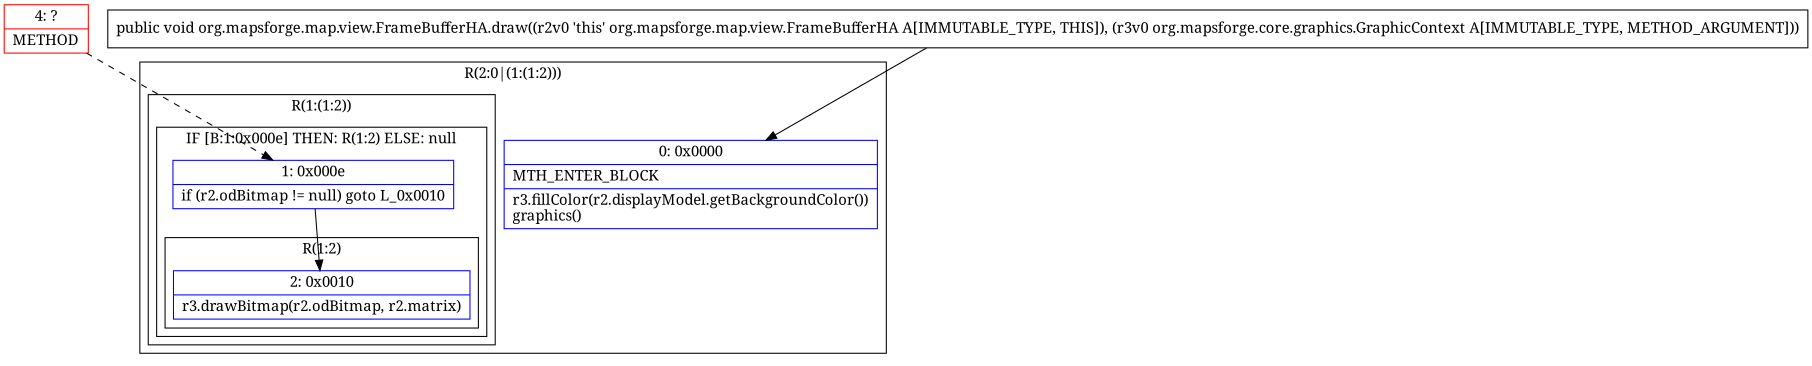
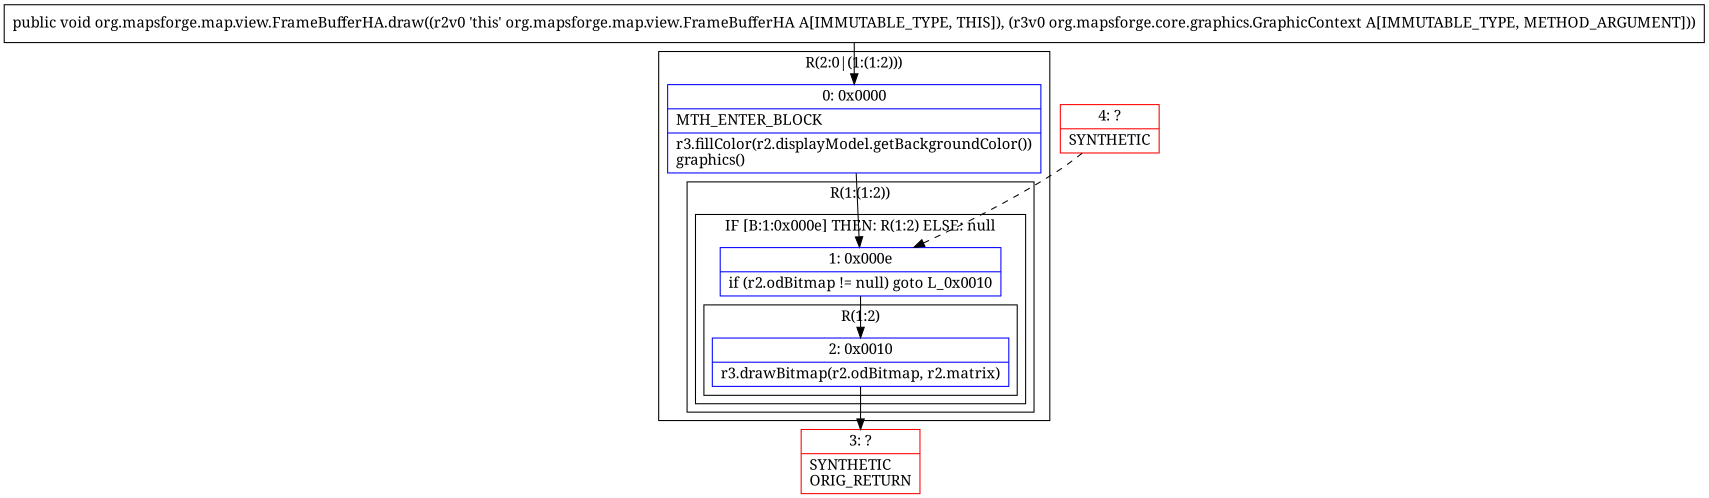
  digraph {
    fontname="Noto Serif"
    node [color=blue fontname="Noto Serif" shape=record]
    edge [fontname="Noto Serif"]
    n1 [label="{2\:\ 0x0010|r3.drawBitmap(r2.odBitmap, r2.matrix)\l}"]
    n2 [label="{1\:\ 0x000e|if (r2.odBitmap != null) goto L_0x0010\l}"]
    n3 [label="{0\:\ 0x0000|MTH_ENTER_BLOCK\l|r3.fillColor(r2.displayModel.getBackgroundColor())\lgraphics()\l}"]
-   n5 [color=red label="{4\:\ ?|METHOD\l}"]
+   n4 [color=red label="{3\:\ ?|SYNTHETIC\lORIG_RETURN\l}"]
+   n5 [color=red label="{4\:\ ?|SYNTHETIC\l}"]
    n6 [label="{public void org.mapsforge.map.view.FrameBufferHA.draw((r2v0 'this' org.mapsforge.map.view.FrameBufferHA A[IMMUTABLE_TYPE, THIS]), (r3v0 org.mapsforge.core.graphics.GraphicContext A[IMMUTABLE_TYPE, METHOD_ARGUMENT])) }" color=""]
    subgraph cluster_1 {
      label="R(2:0|(1:(1:2)))"
      n3
      subgraph cluster_2 {
        label="R(1:(1:2))"
        subgraph cluster_3 {
          label="IF [B:1:0x000e] THEN: R(1:2) ELSE: null"
          n2
          subgraph cluster_4 {
            label="R(1:2)"
            n1
          }
        }
      }
    }
+   n1 -> n4
    n2 -> n1
+   n3 -> n2
    n5 -> n2 [style=dashed]
    n6 -> n3
  }
